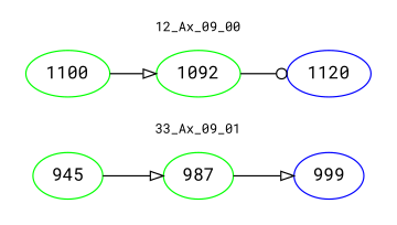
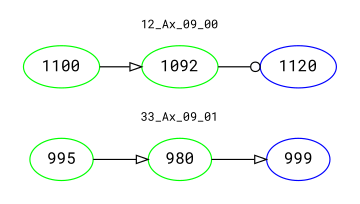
  digraph {
    fontname="Roboto Mono"
    rankdir=LR
    node [color=green fontname="Roboto Mono"]
    edge [arrowhead=onormal color=black fontname="Roboto Mono"]
-   n1 [label=945]
-   n2 [label=987]
+   n1 [label=995]
+   n2 [label=980]
    n3 [color=blue label=999]
    n4 [label=1100]
    n5 [label=1092]
    n6 [color=blue label=1120]
    subgraph cluster_1 {
      color=white
      fontsize=10
      label="33_Ax_09_01"
      n1
      n2
      n3
    }
    subgraph cluster_2 {
      color=white
      fontsize=10
      label="12_Ax_09_00"
      n4
      n5
      n6
    }
    n1 -> n2
    n2 -> n3
    n4 -> n5
    n5 -> n6 [arrowhead=odot]
  }
